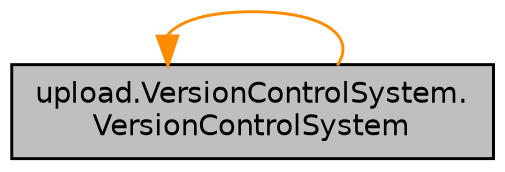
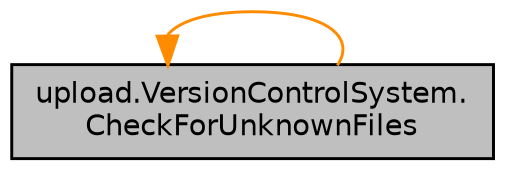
  digraph {
    rankdir=LR
-   n1 [color=black fillcolor=grey75 fontcolor=black fontname=Helvetica fontsize=10 height=0.2 label="upload.VersionControlSystem.\lVersionControlSystem" shape=record style=filled width=0.4]
+   n1 [color=black fillcolor=grey75 fontcolor=black fontname=Helvetica fontsize=10 height=0.2 label="upload.VersionControlSystem.\lCheckForUnknownFiles" shape=record style=filled width=0.4]
    n1 -> n1 [color=darkorange dir=back fontname=Helvetica fontsize=10 labelfontname=Helvetica labelfontsize=10 style=solid]
  }
